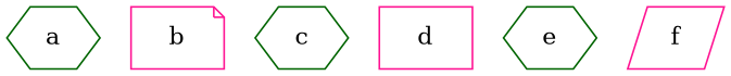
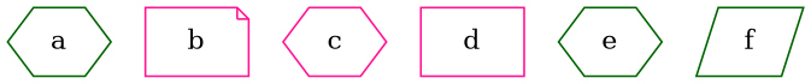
  digraph {
    node [color=darkgreen shape=hexagon]
    a [Weight=1]
    b [Weight=2 color=deeppink shape=note]
-   c [Weight=6]
+   c [Weight=6 color=deeppink]
    d [Weight=3 color=deeppink shape=box]
    e [Weight=4]
-   f [Weight=5 color=deeppink shape=parallelogram]
+   f [Weight=5 shape=parallelogram]
  }
